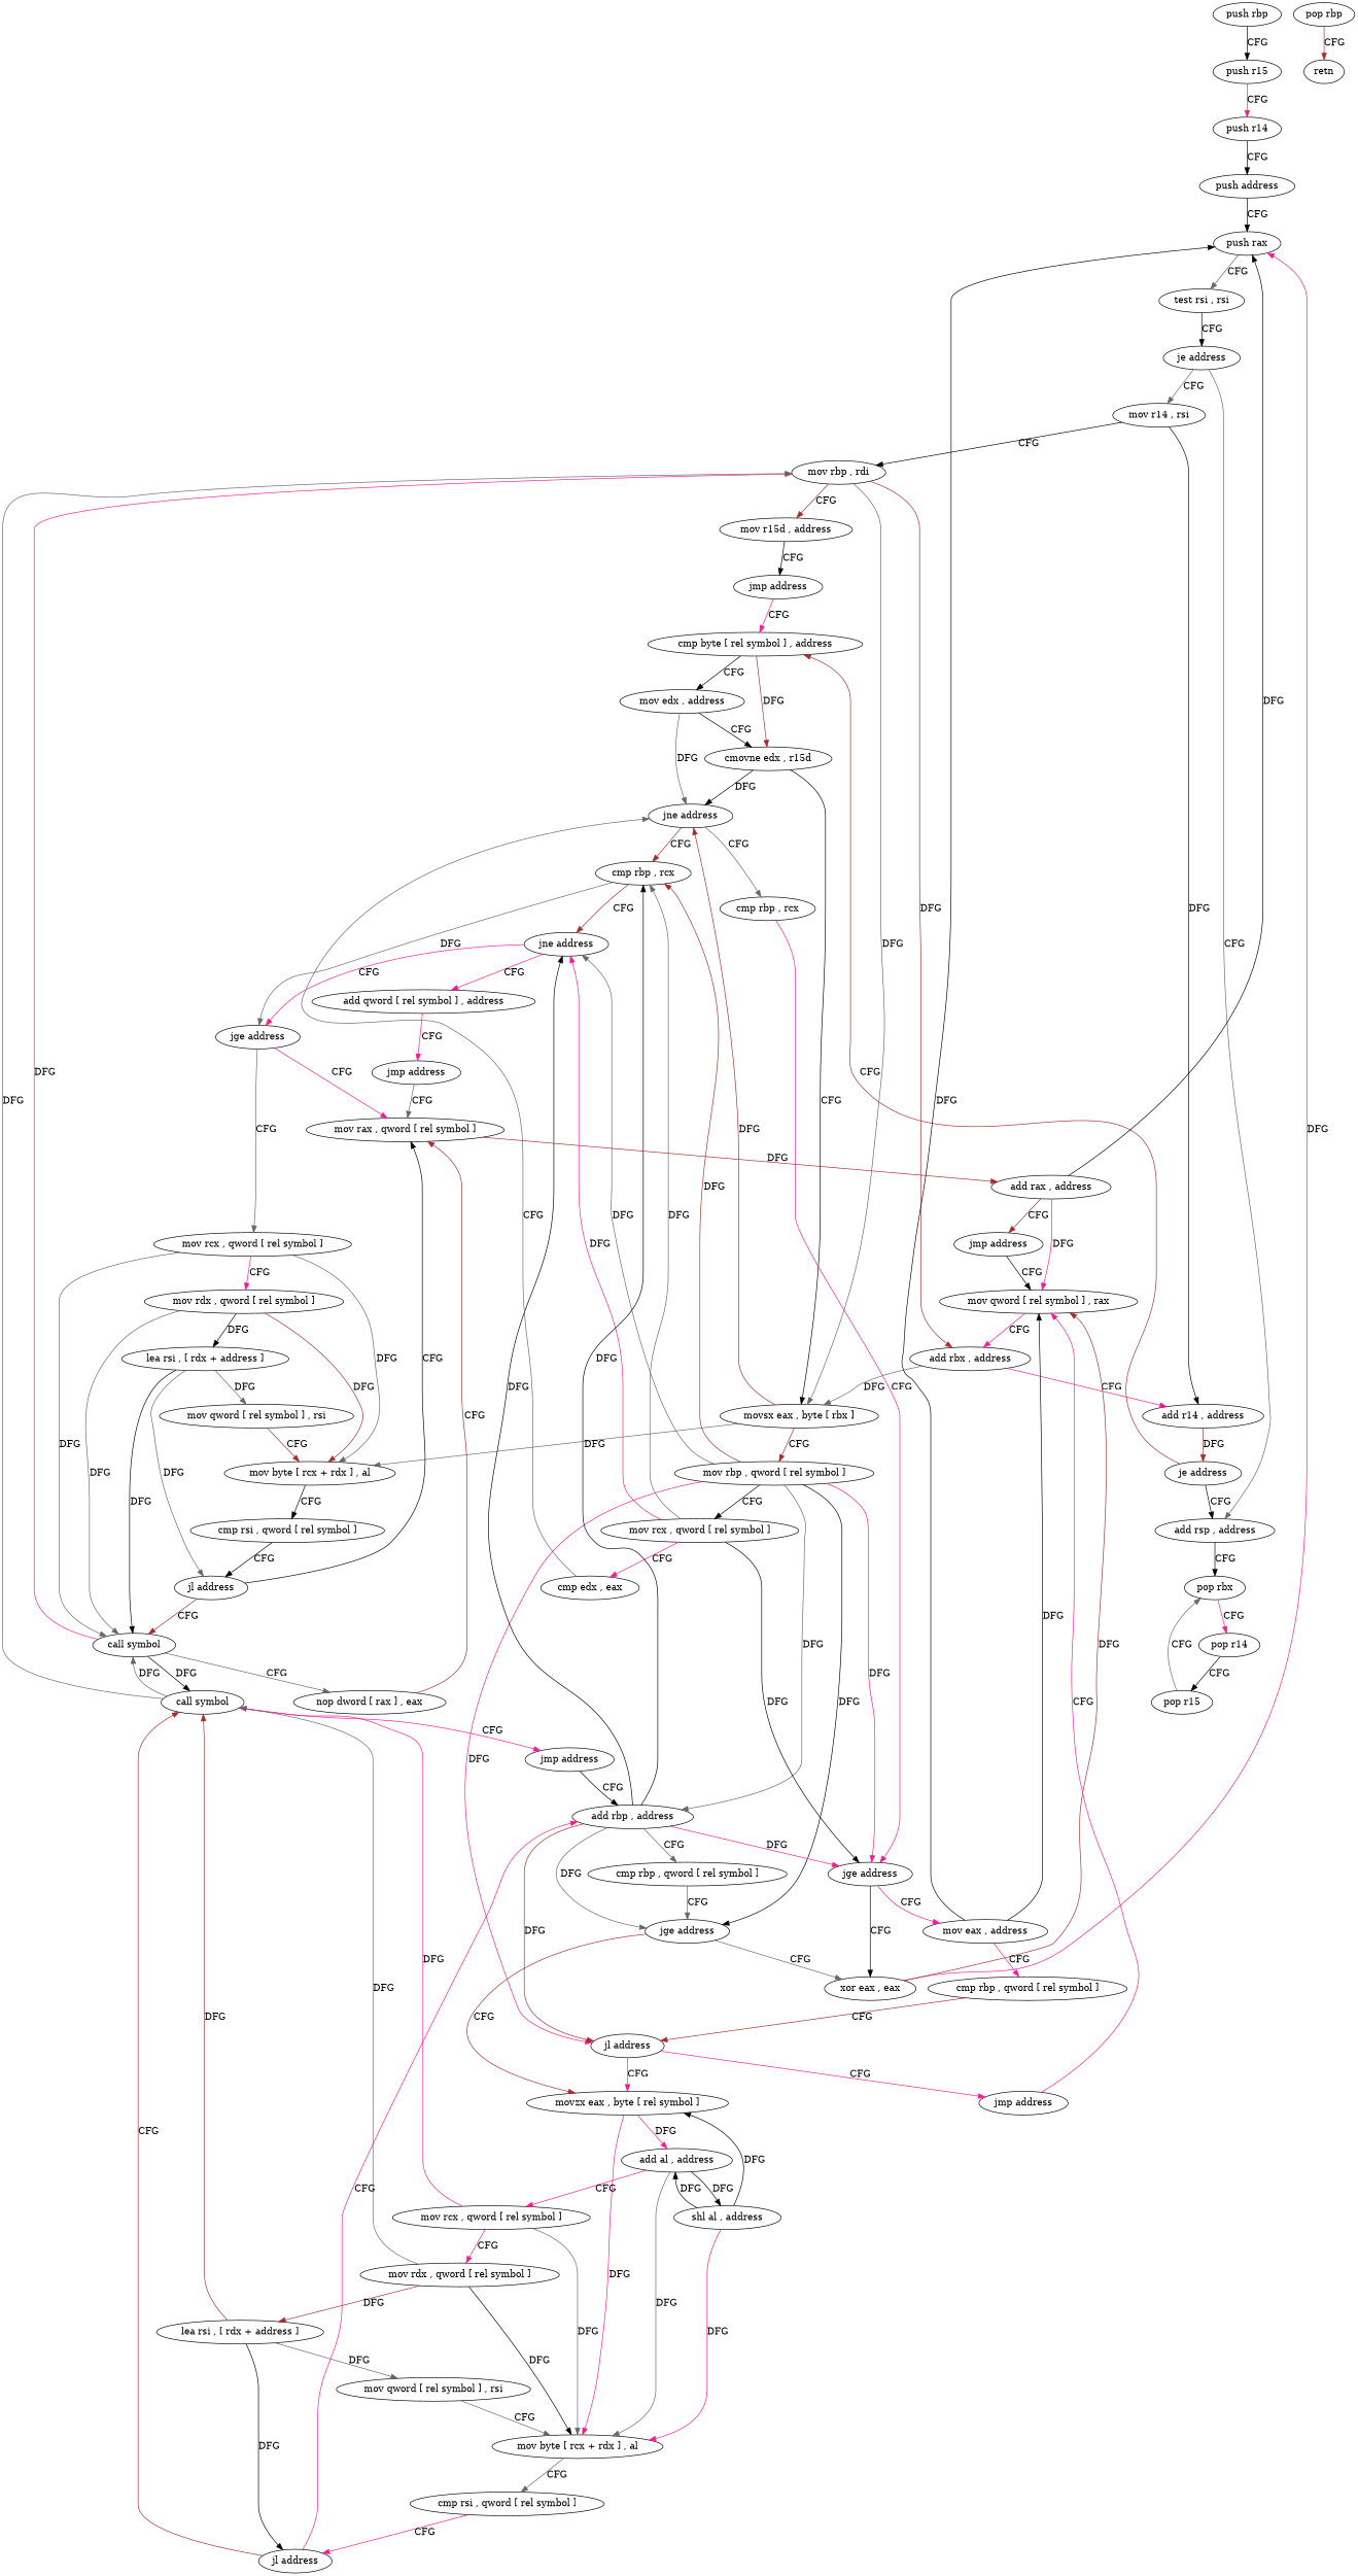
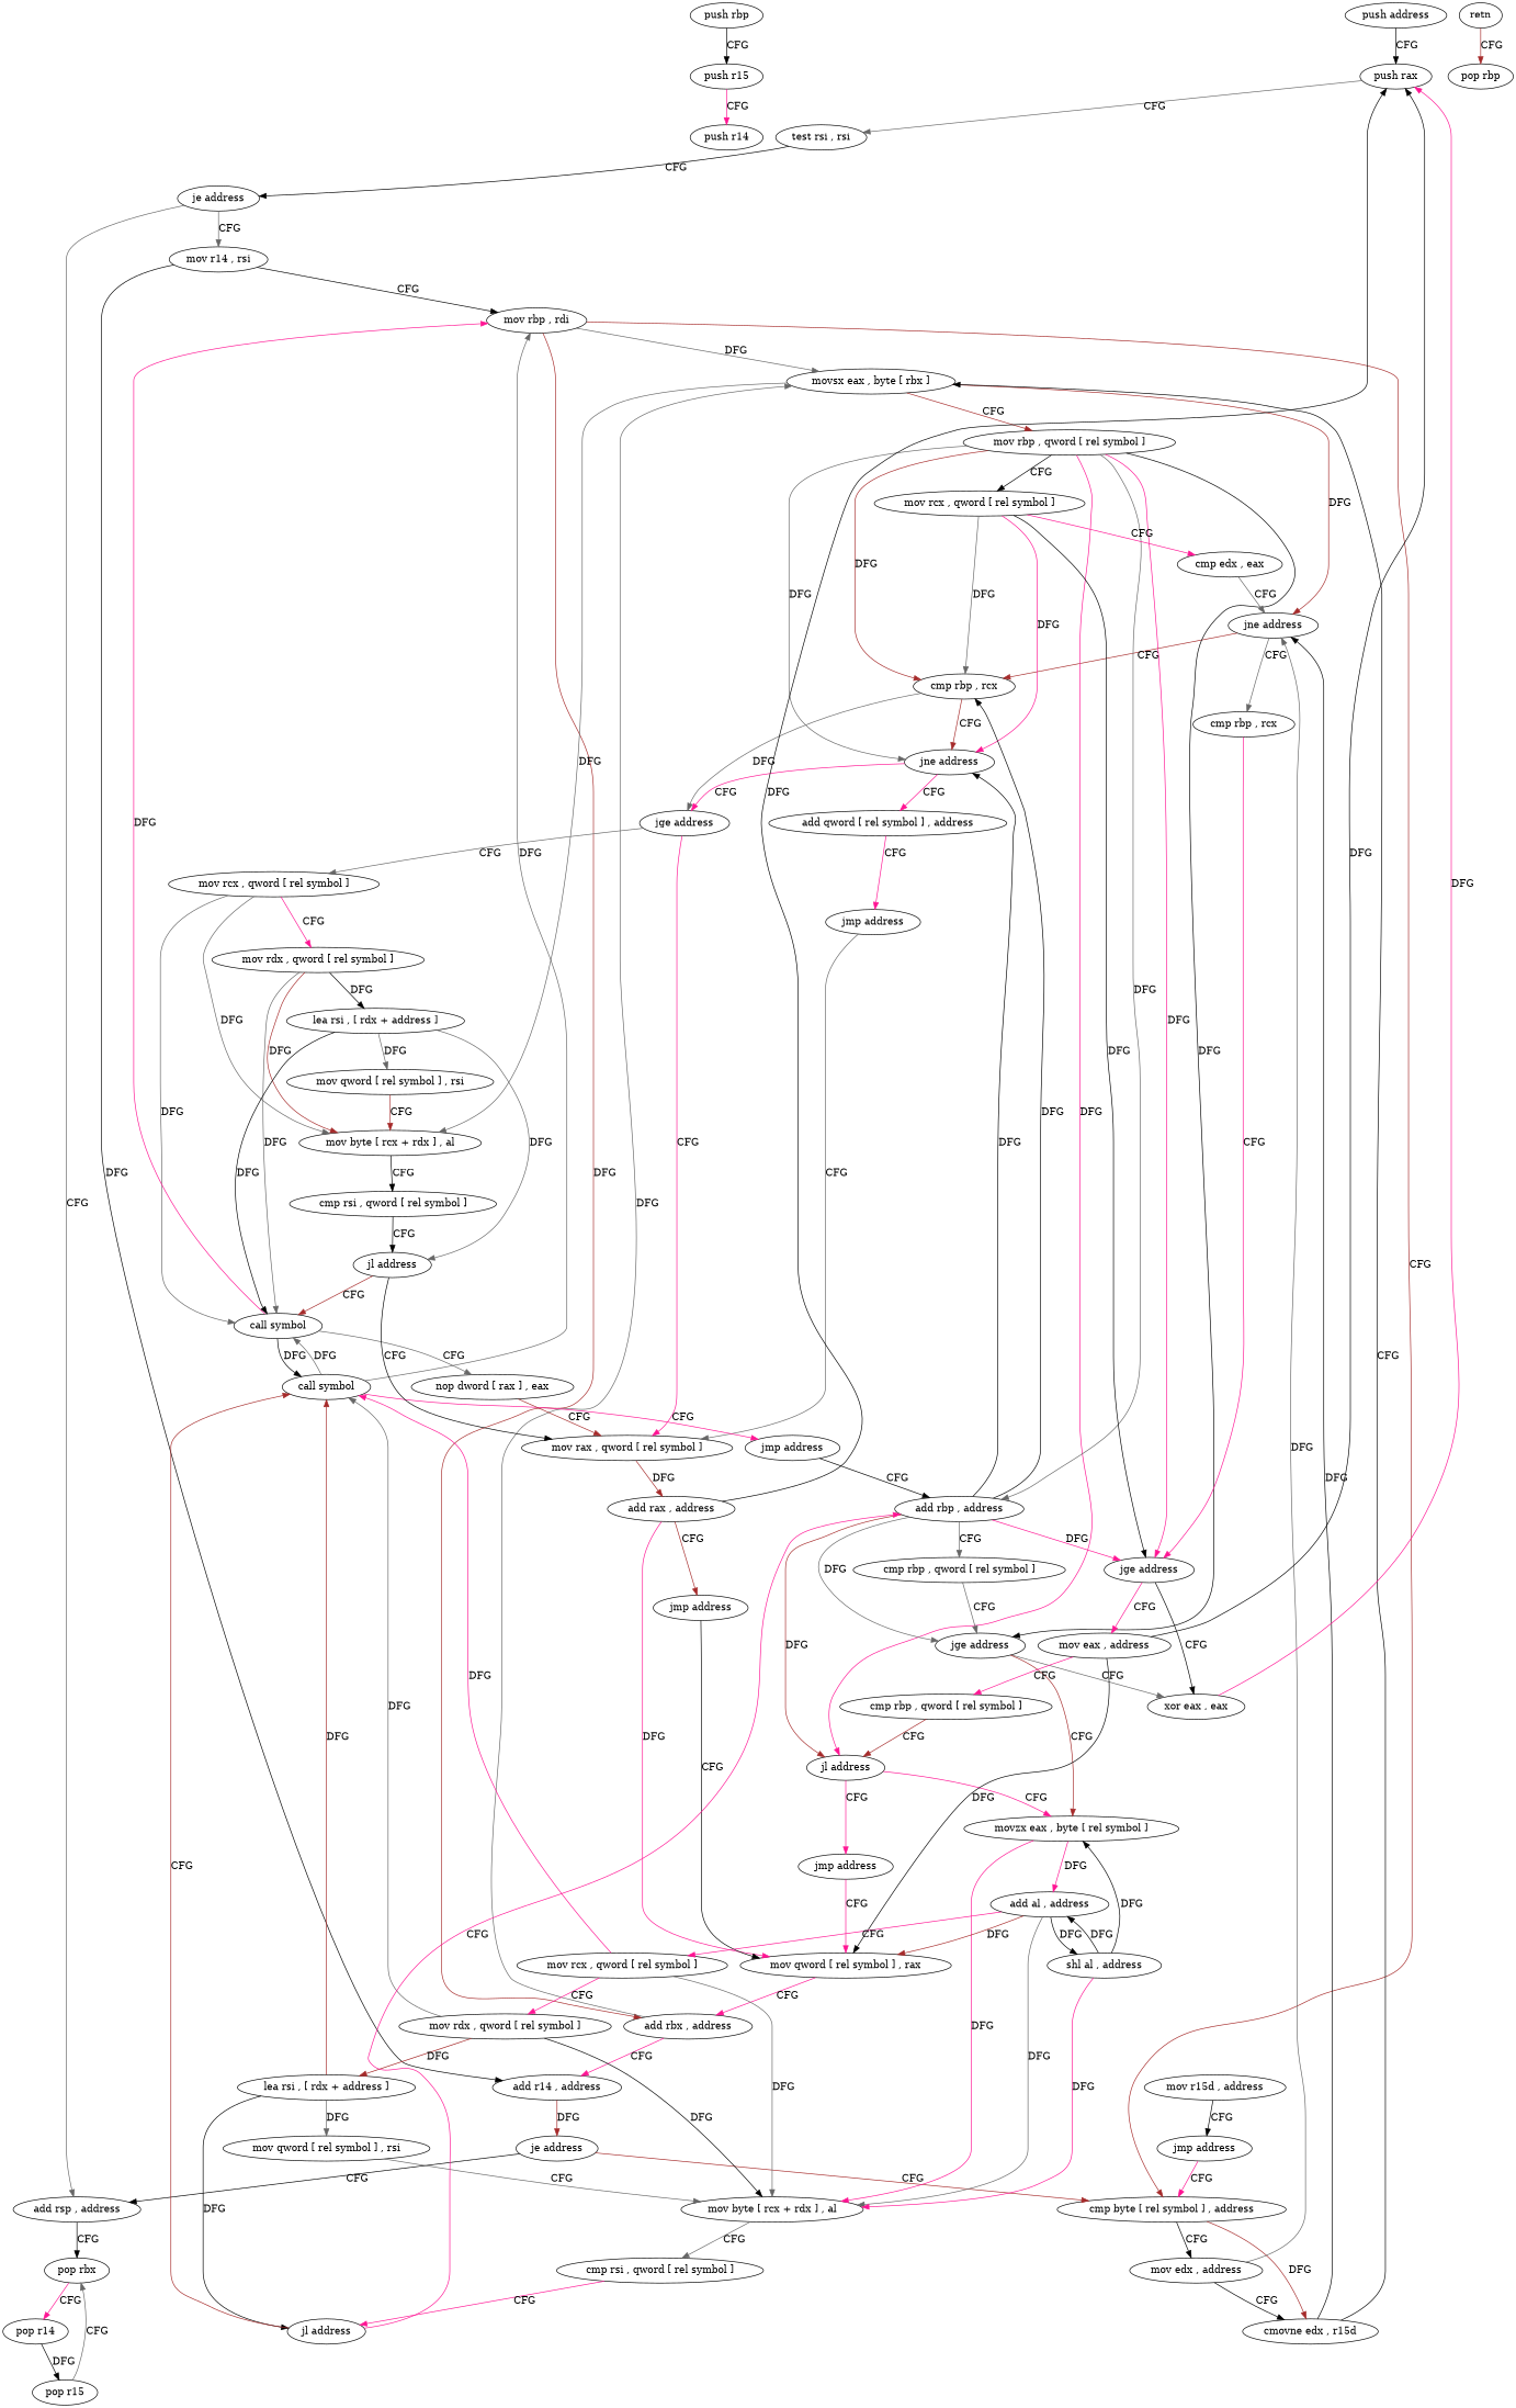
  digraph {
    edge [color=black]
    n1 [label="push rbp"]
    n2 [label="push r15"]
    n3 [label="push r14"]
    n4 [label="push address"]
    n5 [label="push rax"]
    n6 [label="test rsi , rsi"]
    n7 [label="je address"]
    n8 [label="add rsp , address"]
    n9 [label="mov r14 , rsi"]
    n10 [label="pop rbx"]
    n11 [label="mov rbp , rdi"]
    n12 [label="add r14 , address"]
    n13 [label="pop r14"]
    n14 [label="mov r15d , address"]
    n15 [label="movsx eax , byte [ rbx ]"]
    n16 [label="add rbx , address"]
    n17 [label="je address"]
    n18 [label="pop r15"]
    n19 [label="pop rbp"]
    n20 [label=retn]
    n21 [label="jmp address"]
    n22 [label="jne address"]
    n23 [label="mov rbp , qword [ rel symbol ]"]
    n24 [label="mov byte [ rcx + rdx ] , al"]
    n25 [label="cmp byte [ rel symbol ] , address"]
    n26 [label="mov edx , address"]
    n27 [label="cmovne edx , r15d"]
    n28 [label="cmp rbp , rcx"]
    n29 [label="cmp rbp , rcx"]
    n30 [label="mov rcx , qword [ rel symbol ]"]
    n31 [label="jne address"]
    n32 [label="jge address"]
    n33 [label="jl address"]
    n34 [label="add rbp , address"]
    n35 [label="jge address"]
    n36 [label="cmp rsi , qword [ rel symbol ]"]
    n37 [label="cmp edx , eax"]
    n38 [label="jge address"]
    n39 [label="add qword [ rel symbol ] , address"]
    n40 [label="xor eax , eax"]
    n41 [label="mov eax , address"]
    n42 [label="movzx eax , byte [ rel symbol ]"]
    n43 [label="jmp address"]
    n44 [label="cmp rbp , qword [ rel symbol ]"]
    n45 [label="mov rax , qword [ rel symbol ]"]
    n46 [label="mov rcx , qword [ rel symbol ]"]
    n47 [label="jmp address"]
    n48 [label="add rax , address"]
    n49 [label="mov rdx , qword [ rel symbol ]"]
    n50 [label="call symbol"]
    n51 [label="mov qword [ rel symbol ] , rax"]
    n52 [label="cmp rbp , qword [ rel symbol ]"]
    n53 [label="jmp address"]
    n54 [label="lea rsi , [ rdx + address ]"]
    n55 [label="call symbol"]
    n56 [label="nop dword [ rax ] , eax"]
    n57 [label="add al , address"]
    n58 [label="mov byte [ rcx + rdx ] , al"]
    n59 [label="shl al , address"]
    n60 [label="mov rcx , qword [ rel symbol ]"]
    n61 [label="cmp rsi , qword [ rel symbol ]"]
    n62 [label="mov qword [ rel symbol ] , rsi"]
    n63 [label="jl address"]
    n64 [label="jmp address"]
    n65 [label="mov rdx , qword [ rel symbol ]"]
    n66 [label="lea rsi , [ rdx + address ]"]
    n67 [label="mov qword [ rel symbol ] , rsi"]
    n68 [label="jl address"]
    n1 -> n2 [label=CFG]
    n2 -> n3 [color=deeppink label=CFG]
-   n3 -> n4 [label=CFG]
    n4 -> n5 [label=CFG]
    n5 -> n6 [color=gray40 label=CFG]
    n6 -> n7 [label=CFG]
    n7 -> n8 [color=gray40 label=CFG]
    n7 -> n9 [color=gray40 label=CFG]
    n8 -> n10 [label=CFG]
    n9 -> n11 [label=CFG]
    n9 -> n12 [label=DFG]
    n10 -> n13 [color=deeppink label=CFG]
-   n11 -> n14 [color=brown label=CFG]
+   n11 -> n25 [color=brown label=CFG]
    n11 -> n15 [color=gray40 label=DFG]
    n11 -> n16 [color=brown label=DFG]
    n12 -> n17 [color=brown label=DFG]
-   n13 -> n18 [label=CFG]
+   n13 -> n18 [label=DFG]
    n14 -> n21 [label=CFG]
    n15 -> n22 [color=brown label=DFG]
    n15 -> n23 [color=brown label=CFG]
    n15 -> n24 [color=gray40 label=DFG]
    n16 -> n12 [color=deeppink label=CFG]
    n16 -> n15 [color=gray40 label=DFG]
    n17 -> n8 [label=CFG]
    n17 -> n25 [color=brown label=CFG]
    n18 -> n10 [color=gray40 label=CFG]
-   n19 -> n20 [color=brown label=CFG]
+   n20 -> n19 [color=brown label=CFG]
    n21 -> n25 [color=deeppink label=CFG]
    n22 -> n28 [color=brown label=CFG]
    n22 -> n29 [color=gray40 label=CFG]
    n23 -> n28 [color=brown label=DFG]
    n23 -> n30 [label=CFG]
    n23 -> n31 [color=gray40 label=DFG]
    n23 -> n32 [color=deeppink label=DFG]
    n23 -> n33 [color=deeppink label=DFG]
    n23 -> n34 [color=gray40 label=DFG]
    n23 -> n35 [label=DFG]
    n24 -> n36 [label=CFG]
    n25 -> n26 [label=CFG]
    n25 -> n27 [color=brown label=DFG]
    n26 -> n22 [color=gray40 label=DFG]
    n26 -> n27 [label=CFG]
    n27 -> n15 [label=CFG]
    n27 -> n22 [label=DFG]
    n28 -> n31 [color=brown label=CFG]
    n28 -> n38 [color=gray40 label=DFG]
    n29 -> n32 [color=deeppink label=CFG]
    n30 -> n28 [color=gray40 label=DFG]
    n30 -> n31 [color=deeppink label=DFG]
    n30 -> n32 [label=DFG]
    n30 -> n37 [color=deeppink label=CFG]
    n31 -> n38 [color=deeppink label=CFG]
    n31 -> n39 [color=deeppink label=CFG]
    n32 -> n40 [label=CFG]
    n32 -> n41 [color=deeppink label=CFG]
    n33 -> n42 [color=deeppink label=CFG]
    n33 -> n43 [color=deeppink label=CFG]
    n34 -> n28 [label=DFG]
    n34 -> n31 [label=DFG]
    n34 -> n32 [color=deeppink label=DFG]
    n34 -> n33 [color=brown label=DFG]
    n34 -> n35 [color=gray40 label=DFG]
    n34 -> n44 [color=gray40 label=CFG]
    n35 -> n40 [color=gray40 label=CFG]
    n35 -> n42 [color=brown label=CFG]
    n36 -> n63 [label=CFG]
    n37 -> n22 [color=gray40 label=CFG]
    n38 -> n45 [color=deeppink label=CFG]
    n38 -> n46 [color=gray40 label=CFG]
    n39 -> n47 [color=deeppink label=CFG]
    n40 -> n5 [color=deeppink label=DFG]
-   n40 -> n51 [color=brown label=DFG]
+   n57 -> n51 [color=brown label=DFG]
    n41 -> n5 [label=DFG]
    n41 -> n51 [label=DFG]
    n41 -> n52 [color=deeppink label=CFG]
    n42 -> n57 [color=deeppink label=DFG]
    n42 -> n58 [color=deeppink label=DFG]
    n43 -> n51 [color=deeppink label=CFG]
    n44 -> n35 [color=gray40 label=CFG]
    n45 -> n48 [color=brown label=DFG]
    n46 -> n24 [color=gray40 label=DFG]
    n46 -> n49 [color=deeppink label=CFG]
    n46 -> n50 [color=gray40 label=DFG]
    n47 -> n45 [color=gray40 label=CFG]
    n48 -> n5 [label=DFG]
    n48 -> n51 [color=deeppink label=DFG]
    n48 -> n53 [color=brown label=CFG]
    n49 -> n24 [color=brown label=DFG]
    n49 -> n50 [color=gray40 label=DFG]
    n49 -> n54 [label=DFG]
    n50 -> n11 [color=deeppink label=DFG]
    n50 -> n55 [label=DFG]
    n50 -> n56 [color=gray40 label=CFG]
    n51 -> n16 [color=deeppink label=CFG]
    n52 -> n33 [color=brown label=CFG]
    n53 -> n51 [label=CFG]
    n54 -> n50 [label=DFG]
    n54 -> n62 [color=gray40 label=DFG]
    n54 -> n63 [color=gray40 label=DFG]
    n55 -> n11 [color=gray40 label=DFG]
    n55 -> n50 [color=gray40 label=DFG]
    n55 -> n64 [color=deeppink label=CFG]
    n56 -> n45 [color=brown label=CFG]
    n57 -> n58 [color=gray40 label=DFG]
    n57 -> n59 [label=DFG]
    n57 -> n60 [color=deeppink label=CFG]
    n58 -> n61 [color=gray40 label=CFG]
    n59 -> n42 [label=DFG]
    n59 -> n57 [label=DFG]
    n59 -> n58 [color=deeppink label=DFG]
    n60 -> n55 [color=deeppink label=DFG]
    n60 -> n58 [color=gray40 label=DFG]
    n60 -> n65 [color=deeppink label=CFG]
    n61 -> n68 [color=deeppink label=CFG]
    n62 -> n24 [color=brown label=CFG]
    n63 -> n45 [label=CFG]
    n63 -> n50 [color=brown label=CFG]
    n64 -> n34 [label=CFG]
    n65 -> n55 [color=gray40 label=DFG]
    n65 -> n58 [label=DFG]
    n65 -> n66 [color=brown label=DFG]
    n66 -> n55 [color=brown label=DFG]
    n66 -> n67 [color=gray40 label=DFG]
    n66 -> n68 [label=DFG]
    n67 -> n58 [color=gray40 label=CFG]
    n68 -> n34 [color=deeppink label=CFG]
    n68 -> n55 [color=brown label=CFG]
  }
